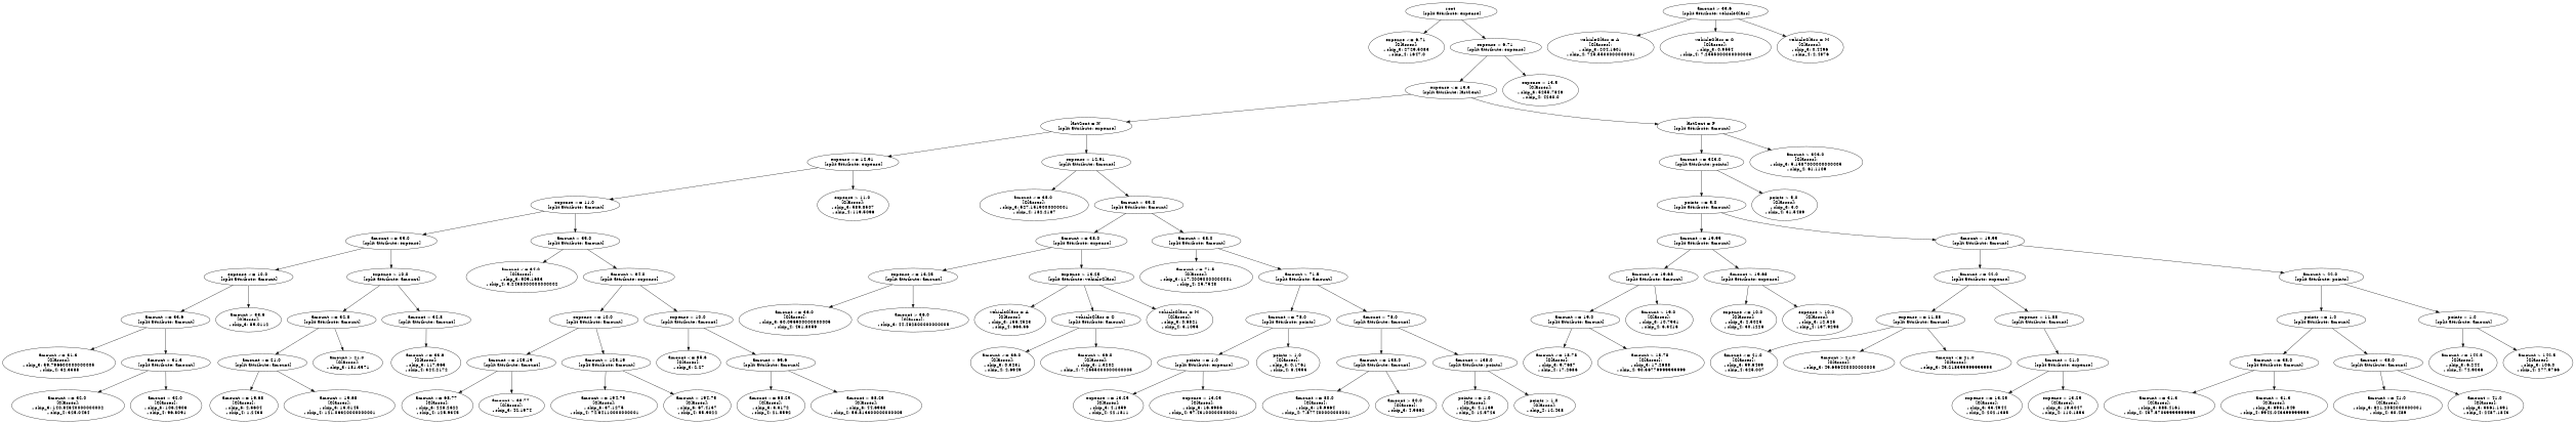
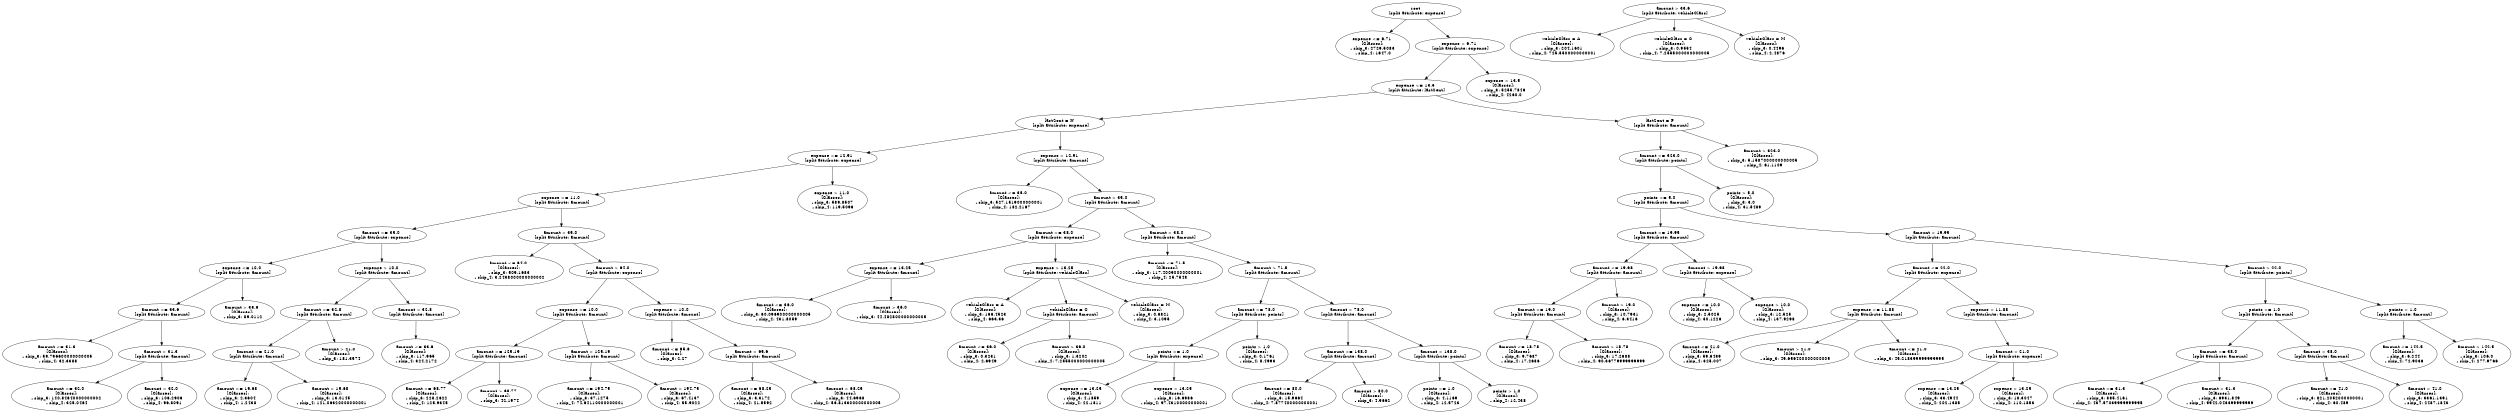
  digraph {
    n1 [label="root \n [split attribute: expense]"]
    n2 [label="expense <= 6.71 \n [Classes]: \n - skip_3: 2729.5083 \n - skip_4: 1647.0"]
    n3 [label="expense > 6.71 \n [split attribute: expense]"]
    n4 [label="expense <= 13.5 \n [split attribute: lastSent]"]
    n5 [label="expense > 13.5 \n [Classes]: \n - skip_3: 5255.7846 \n - skip_4: 4260.0"]
    n6 [label="lastSent = N \n [split attribute: expense]"]
    n7 [label="lastSent = P \n [split attribute: amount]"]
    n8 [label="expense <= 12.91 \n [split attribute: expense]"]
    n9 [label="expense > 12.91 \n [split attribute: amount]"]
    n10 [label="amount <= 323.0 \n [split attribute: points]"]
    n11 [label="amount > 323.0 \n [Classes]: \n - skip_3: 5.1587000000000005 \n - skip_4: 61.1109"]
    n12 [label="expense <= 11.0 \n [split attribute: amount]"]
    n13 [label="expense > 11.0 \n [Classes]: \n - skip_3: 589.8507 \n - skip_4: 119.5096"]
    n14 [label="amount <= 35.0 \n [Classes]: \n - skip_3: 527.1519000000001 \n - skip_4: 182.2167"]
    n15 [label="amount > 35.0 \n [split attribute: amount]"]
    n16 [label="amount <= 35.0 \n [split attribute: expense]"]
    n17 [label="amount > 35.0 \n [split attribute: amount]"]
    n18 [label="expense <= 10.0 \n [split attribute: amount]"]
    n19 [label="expense > 10.0 \n [split attribute: amount]"]
    n20 [label="amount <= 64.0 \n [Classes]: \n - skip_3: 509.1683 \n - skip_4: 3.2438000000000002"]
    n21 [label="amount > 64.0 \n [split attribute: expense]"]
    n22 [label="amount <= 33.6 \n [split attribute: amount]"]
    n23 [label="amount > 33.6 \n [Classes]: \n - skip_3: 89.0112"]
    n24 [label="amount <= 32.8 \n [split attribute: amount]"]
    n25 [label="amount > 32.8 \n [split attribute: amount]"]
    n26 [label="amount <= 31.3 \n [Classes]: \n - skip_3: 59.796600000000005 \n - skip_4: 32.3388"]
    n27 [label="amount > 31.3 \n [split attribute: amount]"]
    n28 [label="amount <= 32.0 \n [Classes]: \n - skip_3: 140.84640000000002 \n - skip_4: 325.0464"]
    n29 [label="amount > 32.0 \n [Classes]: \n - skip_3: 106.2906 \n - skip_4: 96.8091"]
    n30 [label="amount <= 21.0 \n [split attribute: amount]"]
-   n31 [label="amount > 21.0 \n [Classes]: \n - skip_3: 181.3571"]
+   n31 [label="amount > 21.0 \n [Classes]: \n - skip_3: 181.3574"]
    n32 [label="amount <= 33.6 \n [Classes]: \n - skip_3: 117.965 \n - skip_4: 324.2172"]
    n33 [label="amount <= 19.68 \n [Classes]: \n - skip_3: 2.3604 \n - skip_4: 1.2438"]
    n34 [label="amount > 19.68 \n [Classes]: \n - skip_3: 13.0145 \n - skip_4: 121.06320000000001"]
    n35 [label="amount > 33.6 \n [split attribute: vehicleClass]"]
    n36 [label="vehicleClass = A \n [Classes]: \n - skip_3: 204.1601 \n - skip_4: 725.5500000000001"]
    n37 [label="vehicleClass = C \n [Classes]: \n - skip_3: 0.9554 \n - skip_4: 7.2555000000000005"]
    n38 [label="vehicleClass = M \n [Classes]: \n - skip_3: 0.4496 \n - skip_4: 2.4876"]
    n39 [label="expense <= 10.0 \n [split attribute: amount]"]
    n40 [label="expense > 10.0 \n [split attribute: amount]"]
    n41 [label="amount <= 125.19 \n [split attribute: amount]"]
    n42 [label="amount > 125.19 \n [split attribute: amount]"]
    n43 [label="amount <= 65.6 \n [Classes]: \n - skip_3: 2.27"]
    n44 [label="amount > 65.6 \n [split attribute: amount]"]
    n45 [label="amount <= 68.77 \n [Classes]: \n - skip_3: 228.2622 \n - skip_4: 125.9345"]
    n46 [label="amount > 68.77 \n [Classes]: \n - skip_3: 42.1974"]
    n47 [label="amount <= 194.75 \n [Classes]: \n - skip_3: 37.1275 \n - skip_4: 74.64110000000001"]
    n48 [label="amount > 194.75 \n [Classes]: \n - skip_3: 67.4137 \n - skip_4: 55.9022"]
    n49 [label="amount <= 68.25 \n [Classes]: \n - skip_3: 3.3172 \n - skip_4: 21.5592"]
    n50 [label="amount > 68.25 \n [Classes]: \n - skip_3: 44.6968 \n - skip_4: 56.813300000000005"]
    n51 [label="amount <= 38.0 \n [split attribute: expense]"]
    n52 [label="amount > 38.0 \n [split attribute: amount]"]
    n53 [label="expense <= 13.25 \n [split attribute: amount]"]
    n54 [label="expense > 13.25 \n [split attribute: vehicleClass]"]
    n55 [label="amount <= 71.5 \n [Classes]: \n - skip_3: 117.40090000000001 \n - skip_4: 25.7548"]
    n56 [label="amount > 71.5 \n [split attribute: amount]"]
    n57 [label="amount <= 36.0 \n [Classes]: \n - skip_3: 60.096900000000005 \n - skip_4: 431.8059"]
    n58 [label="amount > 36.0 \n [Classes]: \n - skip_3: 44.482800000000005"]
    n59 [label="vehicleClass = A \n [Classes]: \n - skip_3: 166.4523 \n - skip_4: 663.36"]
    n60 [label="vehicleClass = C \n [split attribute: amount]"]
    n61 [label="vehicleClass = M \n [Classes]: \n - skip_3: 0.6821 \n - skip_4: 3.1095"]
    n62 [label="amount <= 36.0 \n [Classes]: \n - skip_3: 0.3231 \n - skip_4: 2.6949"]
    n63 [label="amount > 36.0 \n [Classes]: \n - skip_3: 1.3202 \n - skip_4: 7.2555000000000005"]
    n64 [label="amount <= 78.0 \n [split attribute: points]"]
    n65 [label="amount > 78.0 \n [split attribute: amount]"]
    n66 [label="points <= 1.0 \n [split attribute: expense]"]
    n67 [label="points > 1.0 \n [Classes]: \n - skip_3: 0.1761 \n - skip_4: 8.4993"]
    n68 [label="amount <= 138.0 \n [split attribute: amount]"]
    n69 [label="amount > 138.0 \n [split attribute: points]"]
    n70 [label="expense <= 13.25 \n [Classes]: \n - skip_3: 4.1859 \n - skip_4: 22.1811"]
    n71 [label="expense > 13.25 \n [Classes]: \n - skip_3: 16.6986 \n - skip_4: 97.43100000000001"]
    n72 [label="amount <= 80.0 \n [Classes]: \n - skip_3: 15.9664 \n - skip_4: 7.877400000000001"]
    n73 [label="amount > 80.0 \n [Classes]: \n - skip_3: 4.9662"]
    n74 [label="points <= 1.0 \n [Classes]: \n - skip_3: 4.1169 \n - skip_4: 12.5723"]
    n75 [label="points > 1.0 \n [Classes]: \n - skip_4: 12.438"]
    n76 [label="points <= 5.0 \n [split attribute: amount]"]
    n77 [label="points > 5.0 \n [Classes]: \n - skip_3: 3.0 \n - skip_4: 31.5489"]
    n78 [label="amount <= 19.95 \n [split attribute: amount]"]
    n79 [label="amount > 19.95 \n [split attribute: amount]"]
    n80 [label="amount <= 19.68 \n [split attribute: amount]"]
    n81 [label="amount > 19.68 \n [split attribute: expense]"]
    n82 [label="amount <= 22.0 \n [split attribute: expense]"]
    n83 [label="amount > 22.0 \n [split attribute: points]"]
    n84 [label="amount <= 19.0 \n [split attribute: amount]"]
    n85 [label="amount > 19.0 \n [Classes]: \n - skip_3: 10.7931 \n - skip_4: 6.3416"]
    n86 [label="expense <= 10.0 \n [Classes]: \n - skip_3: 2.5025 \n - skip_4: 30.1226"]
    n87 [label="expense > 10.0 \n [Classes]: \n - skip_3: 12.525 \n - skip_4: 137.9298"]
    n88 [label="amount <= 18.78 \n [Classes]: \n - skip_3: 9.7687 \n - skip_4: 17.2686"]
    n89 [label="amount > 18.78 \n [Classes]: \n - skip_3: 17.2688 \n - skip_4: 90.36779999999999"]
    n90 [label="expense <= 11.88 \n [split attribute: amount]"]
    n91 [label="expense > 11.88 \n [split attribute: amount]"]
    n92 [label="points <= 1.0 \n [split attribute: amount]"]
    n93 [label="points > 1.0 \n [split attribute: amount]"]
    n94 [label="amount <= 21.0 \n [Classes]: \n - skip_3: 59.6439 \n - skip_4: 325.007"]
    n95 [label="amount > 21.0 \n [Classes]: \n - skip_3: 49.656400000000005"]
    n96 [label="amount <= 21.0 \n [Classes]: \n - skip_3: 45.218399999999995"]
    n97 [label="amount > 21.0 \n [split attribute: expense]"]
    n98 [label="expense <= 13.25 \n [Classes]: \n - skip_3: 33.4944 \n - skip_4: 202.1385"]
    n99 [label="expense > 13.25 \n [Classes]: \n - skip_3: 18.3047 \n - skip_4: 110.1853"]
    n100 [label="amount <= 38.0 \n [split attribute: amount]"]
    n101 [label="amount > 38.0 \n [split attribute: amount]"]
    n102 [label="amount <= 142.5 \n [Classes]: \n - skip_3: 6.244 \n - skip_4: 72.9036"]
    n103 [label="amount > 142.5 \n [Classes]: \n - skip_3: 106.0 \n - skip_4: 277.9766"]
    n104 [label="amount <= 31.3 \n [Classes]: \n - skip_3: 885.4161 \n - skip_4: 437.57039999999995"]
    n105 [label="amount > 31.3 \n [Classes]: \n - skip_3: 6931.849 \n - skip_4: 9942.043399999999"]
    n106 [label="amount <= 41.0 \n [Classes]: \n - skip_3: 821.2052000000001 \n - skip_4: 60.489"]
    n107 [label="amount > 41.0 \n [Classes]: \n - skip_3: 3361.1391 \n - skip_4: 2487.1843"]
    n1 -> n2
    n1 -> n3
    n3 -> n4
    n3 -> n5
    n4 -> n6
    n4 -> n7
    n6 -> n8
    n6 -> n9
    n7 -> n10
    n7 -> n11
    n8 -> n12
    n8 -> n13
    n9 -> n14
    n9 -> n15
    n10 -> n76
    n10 -> n77
    n12 -> n16
    n12 -> n17
    n15 -> n51
    n15 -> n52
    n16 -> n18
    n16 -> n19
    n17 -> n20
    n17 -> n21
    n18 -> n22
    n18 -> n23
    n19 -> n24
    n19 -> n25
    n21 -> n39
    n21 -> n40
    n22 -> n26
    n22 -> n27
    n24 -> n30
    n24 -> n31
    n25 -> n32
    n27 -> n28
    n27 -> n29
    n30 -> n33
    n30 -> n34
    n35 -> n36
    n35 -> n37
    n35 -> n38
    n39 -> n41
    n39 -> n42
    n40 -> n43
    n40 -> n44
    n41 -> n45
    n41 -> n46
    n42 -> n47
    n42 -> n48
    n44 -> n49
    n44 -> n50
    n51 -> n53
    n51 -> n54
    n52 -> n55
    n52 -> n56
    n53 -> n57
    n53 -> n58
    n54 -> n59
    n54 -> n60
    n54 -> n61
    n56 -> n64
    n56 -> n65
    n60 -> n62
    n60 -> n63
    n64 -> n66
    n64 -> n67
    n65 -> n68
    n65 -> n69
    n66 -> n70
    n66 -> n71
    n68 -> n72
    n68 -> n73
    n69 -> n74
    n69 -> n75
    n76 -> n78
    n76 -> n79
    n78 -> n80
    n78 -> n81
    n79 -> n82
    n79 -> n83
    n80 -> n84
    n80 -> n85
    n81 -> n86
    n81 -> n87
    n82 -> n90
    n82 -> n91
    n83 -> n92
    n83 -> n93
    n84 -> n88
    n84 -> n89
    n90 -> n94
    n90 -> n95
    n90 -> n96
    n91 -> n97
    n92 -> n100
    n92 -> n101
    n93 -> n102
    n93 -> n103
    n97 -> n98
    n97 -> n99
    n100 -> n104
    n100 -> n105
    n101 -> n106
    n101 -> n107
  }
